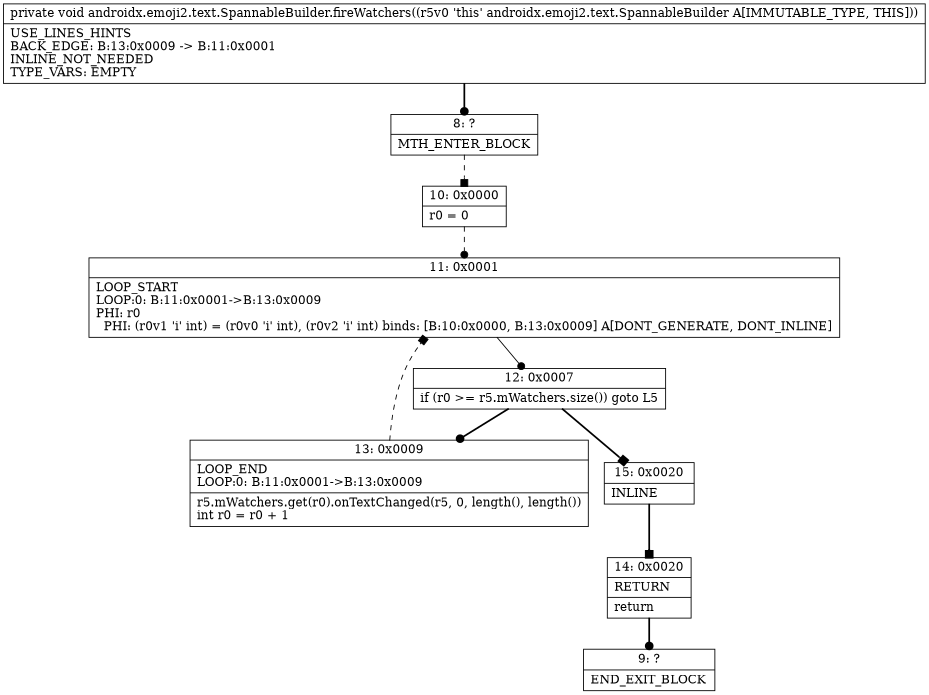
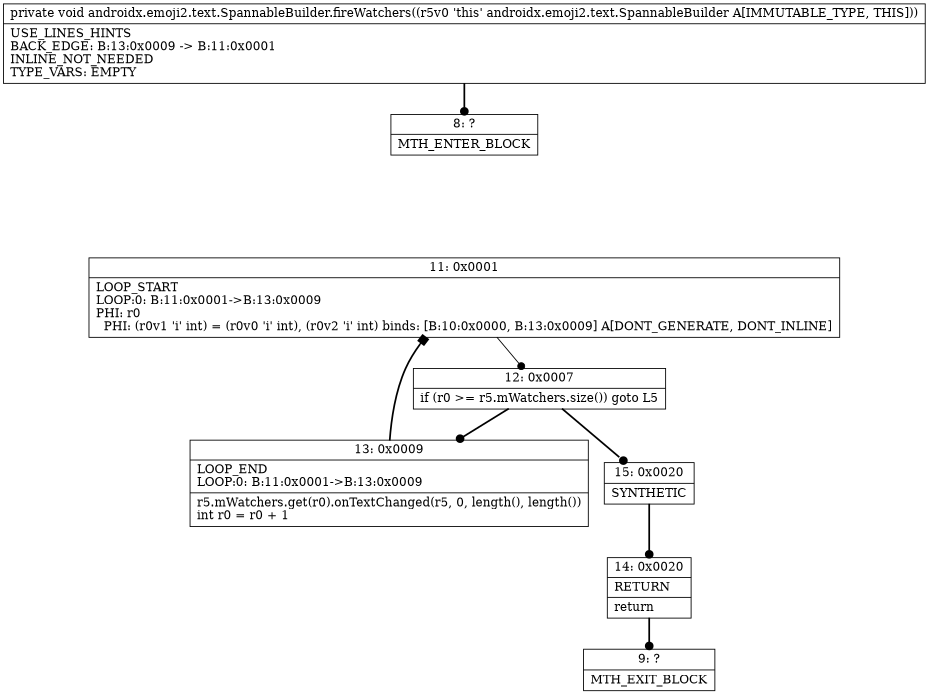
  digraph {
    node [shape=record]
    edge [arrowhead=dot style=bold]
    n1 [label="{8\:\ ?|MTH_ENTER_BLOCK\l}"]
-   n2 [label="{10\:\ 0x0000|r0 = 0\l}"]
    n3 [label="{11\:\ 0x0001|LOOP_START\lLOOP:0: B:11:0x0001\-\>B:13:0x0009\lPHI: r0 \l  PHI: (r0v1 'i' int) = (r0v0 'i' int), (r0v2 'i' int) binds: [B:10:0x0000, B:13:0x0009] A[DONT_GENERATE, DONT_INLINE]\l}"]
    n4 [label="{12\:\ 0x0007|if (r0 \>= r5.mWatchers.size()) goto L5\l}"]
    n5 [label="{13\:\ 0x0009|LOOP_END\lLOOP:0: B:11:0x0001\-\>B:13:0x0009\l|r5.mWatchers.get(r0).onTextChanged(r5, 0, length(), length())\lint r0 = r0 + 1\l}"]
-   n6 [label="{15\:\ 0x0020|INLINE\l}"]
+   n6 [label="{15\:\ 0x0020|SYNTHETIC\l}"]
    n7 [label="{14\:\ 0x0020|RETURN\l|return\l}"]
-   n8 [label="{9\:\ ?|END_EXIT_BLOCK\l}"]
+   n8 [label="{9\:\ ?|MTH_EXIT_BLOCK\l}"]
    n9 [label="{private void androidx.emoji2.text.SpannableBuilder.fireWatchers((r5v0 'this' androidx.emoji2.text.SpannableBuilder A[IMMUTABLE_TYPE, THIS]))  | USE_LINES_HINTS\lBACK_EDGE: B:13:0x0009 \-\> B:11:0x0001\lINLINE_NOT_NEEDED\lTYPE_VARS: EMPTY\l}"]
-   n1 -> n2 [arrowhead=box style=dashed]
-   n2 -> n3 [style=dashed]
    n3 -> n4 [style=solid]
    n4 -> n5
-   n4 -> n6 [arrowhead=box]
-   n5 -> n3 [arrowhead=box style=dashed]
-   n6 -> n7 [arrowhead=box]
+   n4 -> n6
+   n5 -> n3 [arrowhead=box]
+   n6 -> n7
    n7 -> n8
    n9 -> n1
  }
